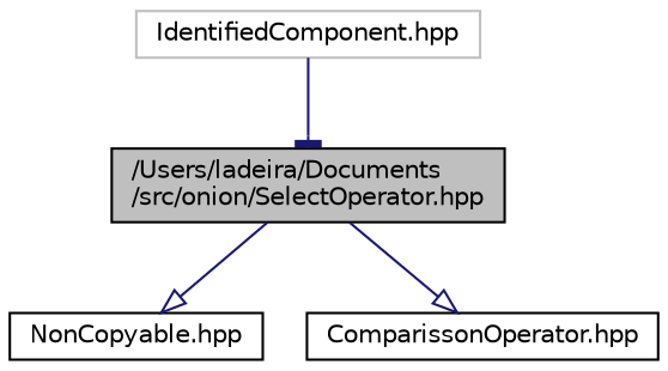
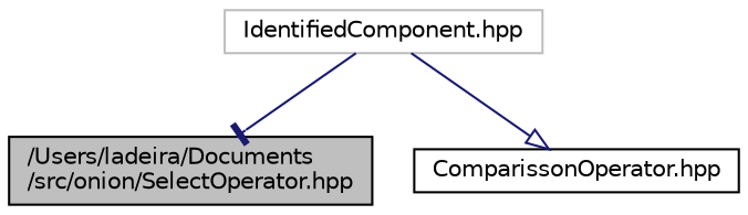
  digraph {
    node [color=black fillcolor=white fontname=Helvetica fontsize=10 shape=record style=filled]
    edge [arrowhead=onormal color=midnightblue fontname=Helvetica fontsize=10 labelfontname=Helvetica labelfontsize=10 style=solid]
    n1 [fillcolor=grey75 fontcolor=black height=0.2 label="/Users/ladeira/Documents\l/src/onion/SelectOperator.hpp" width=0.4]
-   n2 [height=0.2 label="NonCopyable.hpp" width=0.4]
    n3 [height=0.2 label="ComparissonOperator.hpp" width=0.4]
    n4 [color=grey75 height=0.2 label="IdentifiedComponent.hpp" width=0.4]
-   n1 -> n2
-   n1 -> n3
+   n4 -> n3
    n4 -> n1 [arrowhead=tee]
  }
